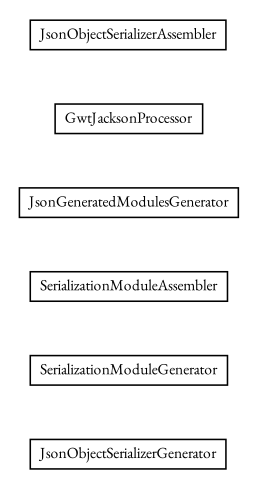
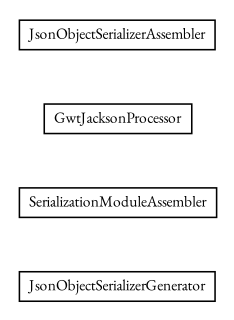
  digraph {
    nodesep=0.25
    ranksep=0.5
    rankdir=LR
    fontname="EB Garamond"
    node [fontcolor=black fontname="EB Garamond" fontsize=10.0 shape=plaintext]
    n1 [label=<<table title="io.reinert.requestor.gwtjackson.rebind.JsonObjectSerializerGenerator" border="0" cellborder="1" cellspacing="0" cellpadding="2" port="p" href="./JsonObjectSerializerGenerator.html"> 		<tr><td><table border="0" cellspacing="0" cellpadding="1"> <tr><td align="center" balign="center"> JsonObjectSerializerGenerator </td></tr> 		</table></td></tr> 		</table>>]
-   n2 [label=<<table title="io.reinert.requestor.gwtjackson.rebind.SerializationModuleGenerator" border="0" cellborder="1" cellspacing="0" cellpadding="2" port="p" href="./SerializationModuleGenerator.html"> 		<tr><td><table border="0" cellspacing="0" cellpadding="1"> <tr><td align="center" balign="center"> SerializationModuleGenerator </td></tr> 		</table></td></tr> 		</table>>]
    n3 [label=<<table title="io.reinert.requestor.gwtjackson.rebind.SerializationModuleAssembler" border="0" cellborder="1" cellspacing="0" cellpadding="2" port="p" href="./SerializationModuleAssembler.html"> 		<tr><td><table border="0" cellspacing="0" cellpadding="1"> <tr><td align="center" balign="center"> SerializationModuleAssembler </td></tr> 		</table></td></tr> 		</table>>]
-   n4 [label=<<table title="io.reinert.requestor.gwtjackson.rebind.JsonGeneratedModulesGenerator" border="0" cellborder="1" cellspacing="0" cellpadding="2" port="p" href="./JsonGeneratedModulesGenerator.html"> 		<tr><td><table border="0" cellspacing="0" cellpadding="1"> <tr><td align="center" balign="center"> JsonGeneratedModulesGenerator </td></tr> 		</table></td></tr> 		</table>>]
    n5 [label=<<table title="io.reinert.requestor.gwtjackson.rebind.GwtJacksonProcessor" border="0" cellborder="1" cellspacing="0" cellpadding="2" port="p" href="./GwtJacksonProcessor.html"> 		<tr><td><table border="0" cellspacing="0" cellpadding="1"> <tr><td align="center" balign="center"> GwtJacksonProcessor </td></tr> 		</table></td></tr> 		</table>>]
    n6 [label=<<table title="io.reinert.requestor.gwtjackson.rebind.JsonObjectSerializerAssembler" border="0" cellborder="1" cellspacing="0" cellpadding="2" port="p" href="./JsonObjectSerializerAssembler.html"> 		<tr><td><table border="0" cellspacing="0" cellpadding="1"> <tr><td align="center" balign="center"> JsonObjectSerializerAssembler </td></tr> 		</table></td></tr> 		</table>>]
  }
